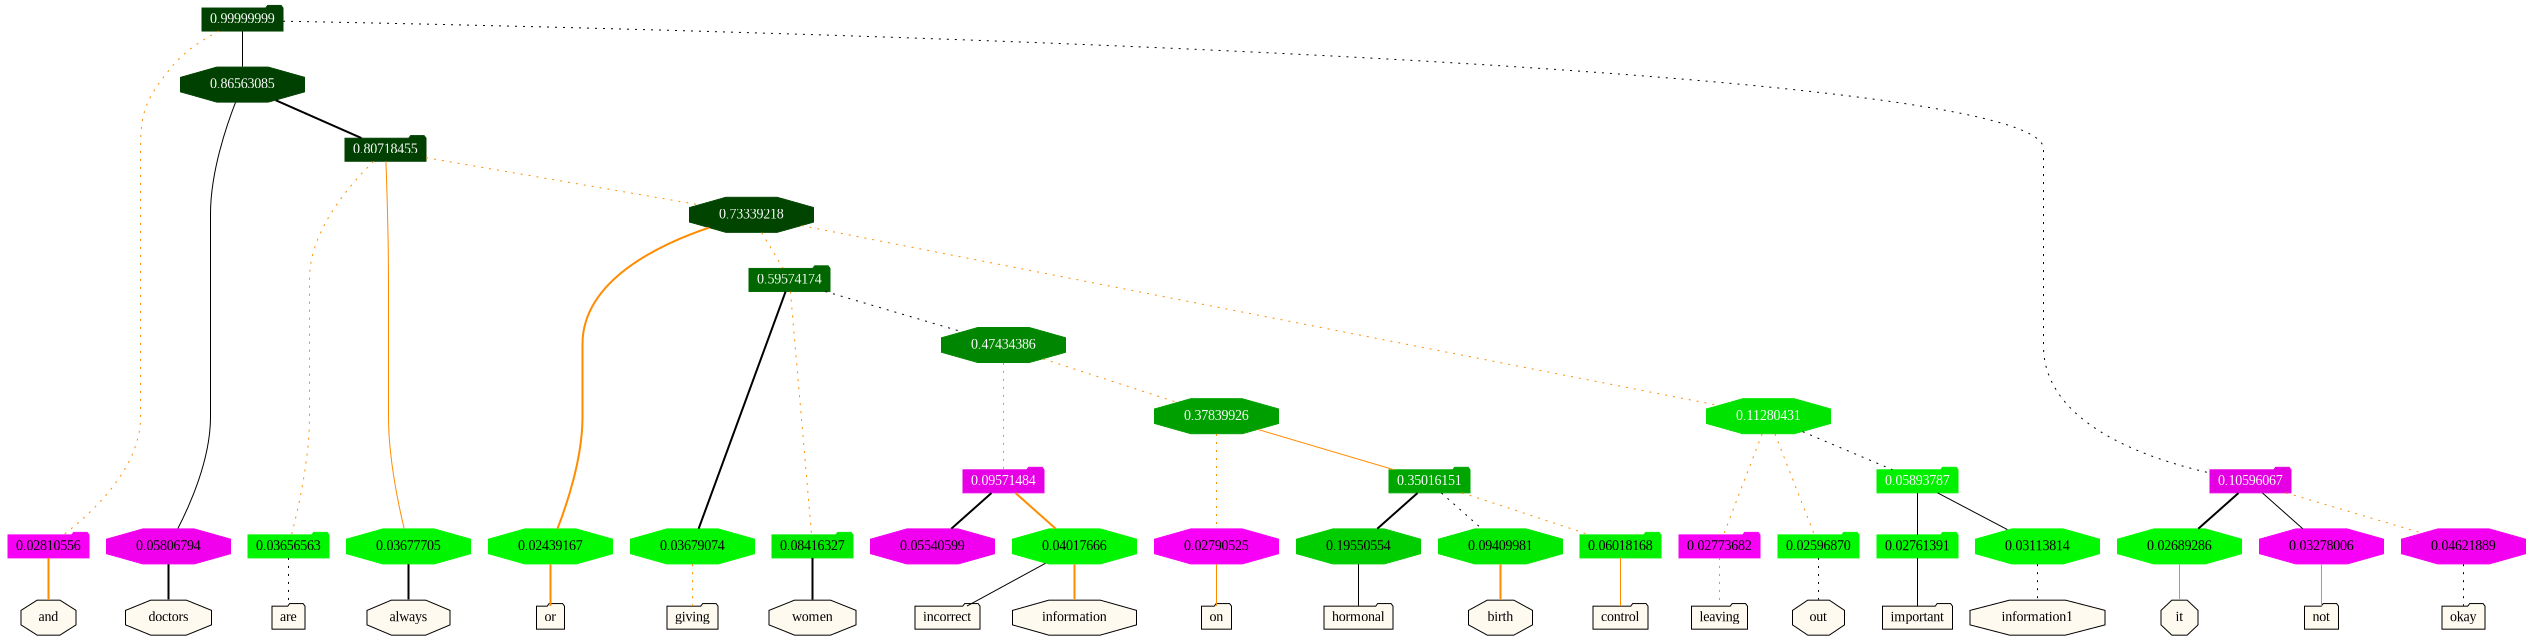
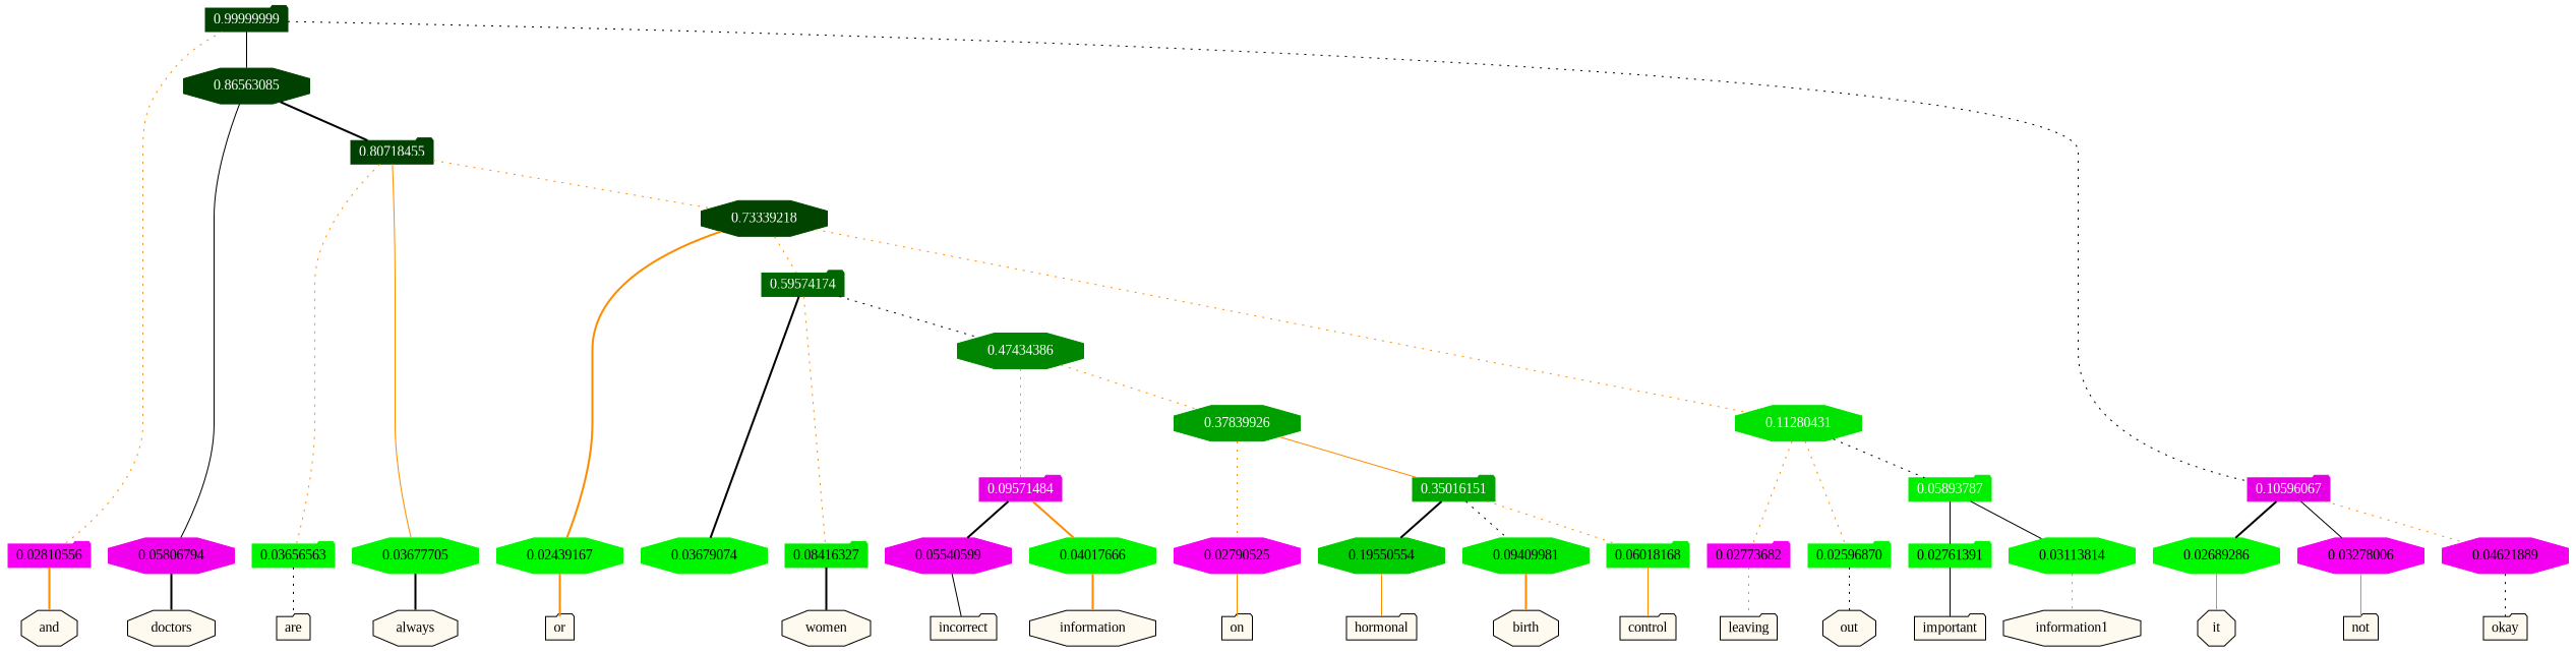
  graph {
    fontname="Liberation Serif"
    node [color=black fontname="Liberation Serif" format=png nodesep=0.001 ordering=out overlap_scaling=0.01 ranksep=0.001 shape=octagon style=filled]
    edge [color=darkorange fontname="Liberation Serif" style=dotted]
    n1 [fillcolor=floralwhite height=0.15 label=doctors style="filled,solid" width=0.15]
    n2 [fillcolor=floralwhite height=0.15 label=are shape=folder style="filled,solid" width=0.15]
    n3 [fillcolor=floralwhite height=0.15 label=always style="filled,solid" width=0.15]
-   n4 [fillcolor=floralwhite height=0.15 label=giving shape=folder style="filled,solid" width=0.15]
    n5 [fillcolor=floralwhite height=0.15 label=women style="filled,solid" width=0.15]
    n6 [fillcolor=floralwhite height=0.15 label=incorrect shape=folder style="filled,solid" width=0.15]
    n7 [fillcolor=floralwhite height=0.15 label=information style="filled,solid" width=0.15]
    n8 [fillcolor=floralwhite height=0.15 label=on shape=folder style="filled,solid" width=0.15]
    n9 [fillcolor=floralwhite height=0.15 label=hormonal shape=folder style="filled,solid" width=0.15]
    n10 [fillcolor=floralwhite height=0.15 label=birth style="filled,solid" width=0.15]
    n11 [fillcolor=floralwhite height=0.15 label=control shape=folder style="filled,solid" width=0.15]
    n12 [fillcolor=floralwhite height=0.15 label=or shape=folder style="filled,solid" width=0.15]
    n13 [fillcolor=floralwhite height=0.15 label=leaving shape=folder style="filled,solid" width=0.15]
    n14 [fillcolor=floralwhite height=0.15 label=out style="filled,solid" width=0.15]
    n15 [fillcolor=floralwhite height=0.15 label=important shape=folder style="filled,solid" width=0.15]
    n16 [fillcolor=floralwhite height=0.15 label=information1 style="filled,solid" width=0.15]
    n17 [fillcolor=floralwhite height=0.15 label=and style="filled,solid" width=0.15]
    n18 [fillcolor=floralwhite height=0.15 label=it style="filled,solid" width=0.15]
    n19 [fillcolor=floralwhite height=0.15 label=not shape=folder style="filled,solid" width=0.15]
    n20 [fillcolor=floralwhite height=0.15 label=okay shape=folder style="filled,solid" width=0.15]
    n21 [color="0.835 1.000 0.942" fontcolor=black height=0.15 label=0.05806794 width=0.15]
    n22 [color="0.334 1.000 0.963" fontcolor=black height=0.15 label=0.03656563 shape=folder width=0.15]
    n23 [color="0.334 1.000 0.963" fontcolor=black height=0.15 label=0.03677705 width=0.15]
    n24 [color="0.334 1.000 0.963" fontcolor=black height=0.15 label=0.03679074 width=0.15]
    n25 [color="0.334 1.000 0.916" fontcolor=black height=0.15 label=0.08416327 shape=folder width=0.15]
    n26 [color="0.835 1.000 0.945" fontcolor=black height=0.15 label=0.05540599 width=0.15]
    n27 [color="0.334 1.000 0.960" fontcolor=black height=0.15 label=0.04017666 width=0.15]
    n28 [color="0.835 1.000 0.972" fontcolor=black height=0.15 label=0.02790525 width=0.15]
    n29 [color="0.334 1.000 0.804" fontcolor=black height=0.15 label=0.19550554 width=0.15]
    n30 [color="0.334 1.000 0.906" fontcolor=black height=0.15 label=0.09409981 width=0.15]
    n31 [color="0.334 1.000 0.940" fontcolor=black height=0.15 label=0.06018168 shape=folder width=0.15]
    n32 [color="0.334 1.000 0.976" fontcolor=black height=0.15 label=0.02439167 width=0.15]
    n33 [color="0.835 1.000 0.972" fontcolor=black height=0.15 label=0.02773682 shape=folder width=0.15]
    n34 [color="0.334 1.000 0.974" fontcolor=black height=0.15 label=0.02596870 shape=folder width=0.15]
    n35 [color="0.334 1.000 0.972" fontcolor=black height=0.15 label=0.02761391 shape=folder width=0.15]
    n36 [color="0.334 1.000 0.969" fontcolor=black height=0.15 label=0.03113814 width=0.15]
    n37 [color="0.835 1.000 0.972" fontcolor=black height=0.15 label=0.02810556 shape=folder width=0.15]
    n38 [color="0.334 1.000 0.973" fontcolor=black height=0.15 label=0.02689286 width=0.15]
    n39 [color="0.835 1.000 0.967" fontcolor=black height=0.15 label=0.03278006 width=0.15]
    n40 [color="0.835 1.000 0.954" fontcolor=black height=0.15 label=0.04621889 width=0.15]
    n41 [color="0.334 1.000 0.250" fontcolor=grey99 height=0.15 label=0.99999999 shape=folder width=0.15]
    n42 [color="0.334 1.000 0.250" fontcolor=grey99 height=0.15 label=0.86563085 width=0.15]
    n43 [color="0.835 1.000 0.894" fontcolor=grey99 height=0.15 label=0.10596067 shape=folder width=0.15]
    n44 [color="0.334 1.000 0.250" fontcolor=grey99 height=0.15 label=0.80718455 shape=folder width=0.15]
    n45 [color="0.334 1.000 0.267" fontcolor=grey99 height=0.15 label=0.73339218 width=0.15]
    n46 [color="0.334 1.000 0.404" fontcolor=grey99 height=0.15 label=0.59574174 shape=folder width=0.15]
    n47 [color="0.334 1.000 0.887" fontcolor=grey99 height=0.15 label=0.11280431 width=0.15]
    n48 [color="0.334 1.000 0.526" fontcolor=grey99 height=0.15 label=0.47434386 width=0.15]
    n49 [color="0.334 1.000 0.941" fontcolor=grey99 height=0.15 label=0.05893787 shape=folder width=0.15]
    n50 [color="0.835 1.000 0.904" fontcolor=grey99 height=0.15 label=0.09571484 shape=folder width=0.15]
    n51 [color="0.334 1.000 0.622" fontcolor=grey99 height=0.15 label=0.37839926 width=0.15]
    n52 [color="0.334 1.000 0.650" fontcolor=grey99 height=0.15 label=0.35016151 shape=folder width=0.15]
    subgraph sub_1 {
      rank=same
      n1
      n2
      n3
-     n4
      n5
      n6
      n7
      n8
      n9
      n10
      n11
      n12
      n13
      n14
      n15
      n16
      n17
      n18
      n19
      n20
    }
    subgraph sub_2 {
      rank=same
      n21
      n22
      n23
      n24
      n25
      n26
      n27
      n28
      n29
      n30
      n31
      n32
      n33
      n34
      n35
      n36
      n37
      n38
      n39
      n40
    }
    n21 -- n1 [color=black style=bold]
    n22 -- n2 [color=black]
    n23 -- n3 [color=black style=bold]
-   n24 -- n4
    n25 -- n5 [color=black style=bold]
-   n27 -- n6 [color=black style=solid]
+   n26 -- n6 [color=black style=solid]
    n27 -- n7 [style=bold]
    n28 -- n8 [style=solid]
-   n29 -- n9 [color=black style=solid]
+   n29 -- n9 [style=solid]
    n30 -- n10 [style=bold]
    n31 -- n11 [style=solid]
    n32 -- n12 [style=bold]
    n33 -- n13
    n34 -- n14 [color=black]
    n35 -- n15 [color=black style=solid]
-   n36 -- n16 [color=black]
+   n36 -- n16
    n37 -- n17 [style=bold]
    n38 -- n18 [style=solid]
    n39 -- n19 [style=solid]
    n40 -- n20 [color=black]
    n41 -- n37
    n41 -- n42 [color=black style=solid]
    n41 -- n43 [color=black]
    n42 -- n21 [color=black style=solid]
    n42 -- n44 [color=black style=bold]
    n43 -- n38 [color=black style=bold]
    n43 -- n39 [color=black style=solid]
    n43 -- n40
    n44 -- n22
    n44 -- n23 [style=solid]
    n44 -- n45
    n45 -- n32 [style=bold]
    n45 -- n46
    n45 -- n47
    n46 -- n24 [color=black style=bold]
    n46 -- n25
    n46 -- n48 [color=black]
    n47 -- n33
    n47 -- n34
    n47 -- n49 [color=black]
    n48 -- n50
    n48 -- n51
    n49 -- n35 [color=black style=solid]
    n49 -- n36 [color=black style=solid]
    n50 -- n26 [color=black style=bold]
    n50 -- n27 [style=bold]
    n51 -- n28
    n51 -- n52 [style=solid]
    n52 -- n29 [color=black style=bold]
    n52 -- n30 [color=black]
    n52 -- n31
  }
